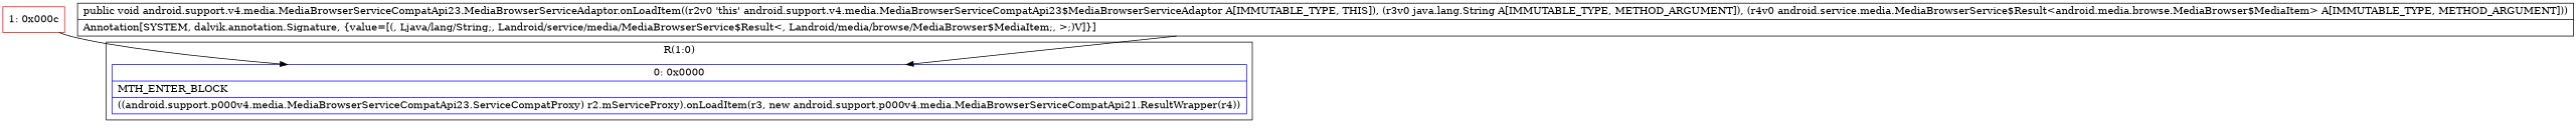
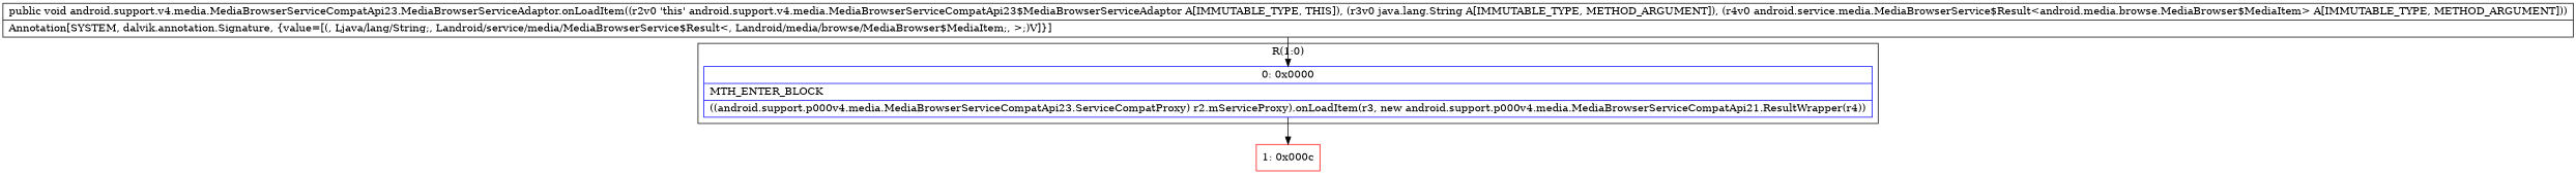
  digraph {
    node [shape=record]
    n1 [color=blue label="{0\:\ 0x0000|MTH_ENTER_BLOCK\l|((android.support.p000v4.media.MediaBrowserServiceCompatApi23.ServiceCompatProxy) r2.mServiceProxy).onLoadItem(r3, new android.support.p000v4.media.MediaBrowserServiceCompatApi21.ResultWrapper(r4))\l}"]
    n2 [color=red label="{1\:\ 0x000c}"]
    n3 [label="{public void android.support.v4.media.MediaBrowserServiceCompatApi23.MediaBrowserServiceAdaptor.onLoadItem((r2v0 'this' android.support.v4.media.MediaBrowserServiceCompatApi23$MediaBrowserServiceAdaptor A[IMMUTABLE_TYPE, THIS]), (r3v0 java.lang.String A[IMMUTABLE_TYPE, METHOD_ARGUMENT]), (r4v0 android.service.media.MediaBrowserService$Result\<android.media.browse.MediaBrowser$MediaItem\> A[IMMUTABLE_TYPE, METHOD_ARGUMENT]))  | Annotation[SYSTEM, dalvik.annotation.Signature, \{value=[(, Ljava\/lang\/String;, Landroid\/service\/media\/MediaBrowserService$Result\<, Landroid\/media\/browse\/MediaBrowser$MediaItem;, \>;)V]\}]\l}"]
    subgraph cluster_1 {
      label="R(1:0)"
      n1
    }
-   n2 -> n1
+   n1 -> n2
    n3 -> n1
  }
